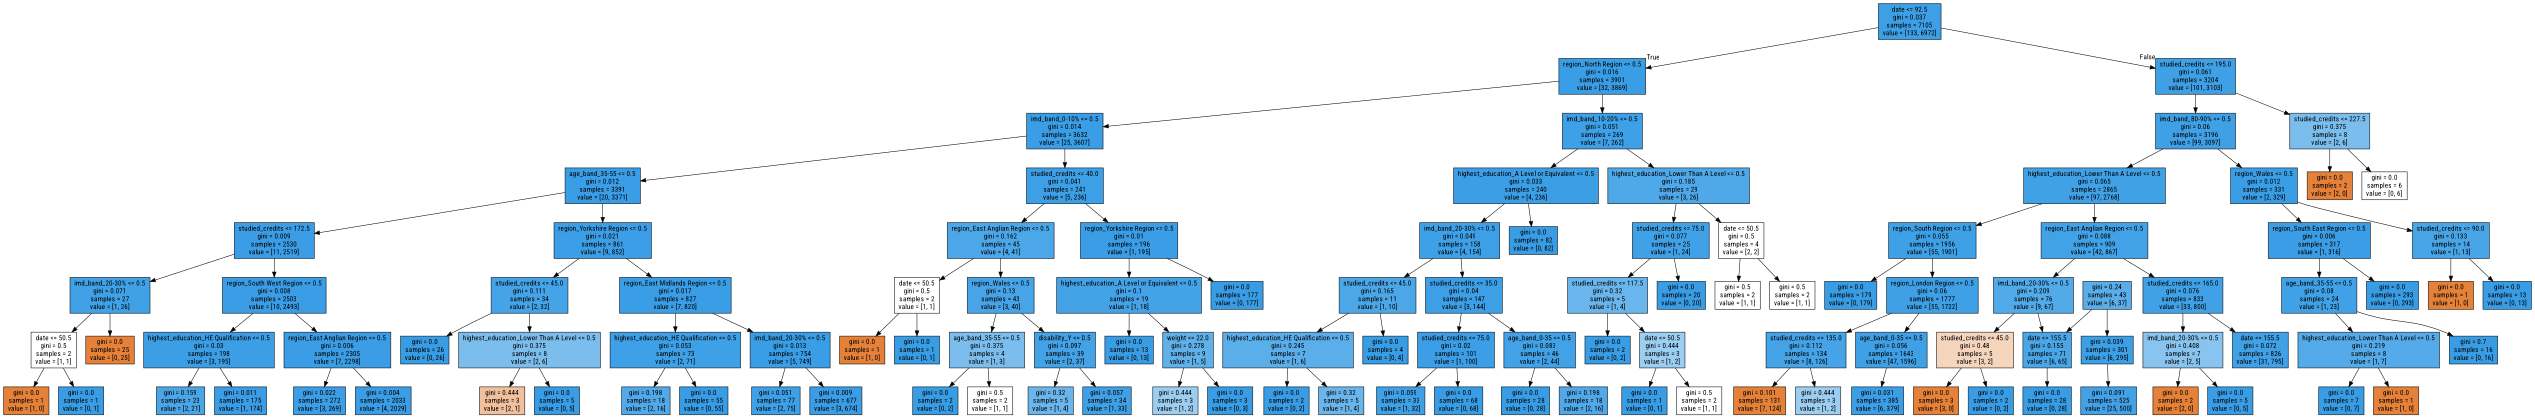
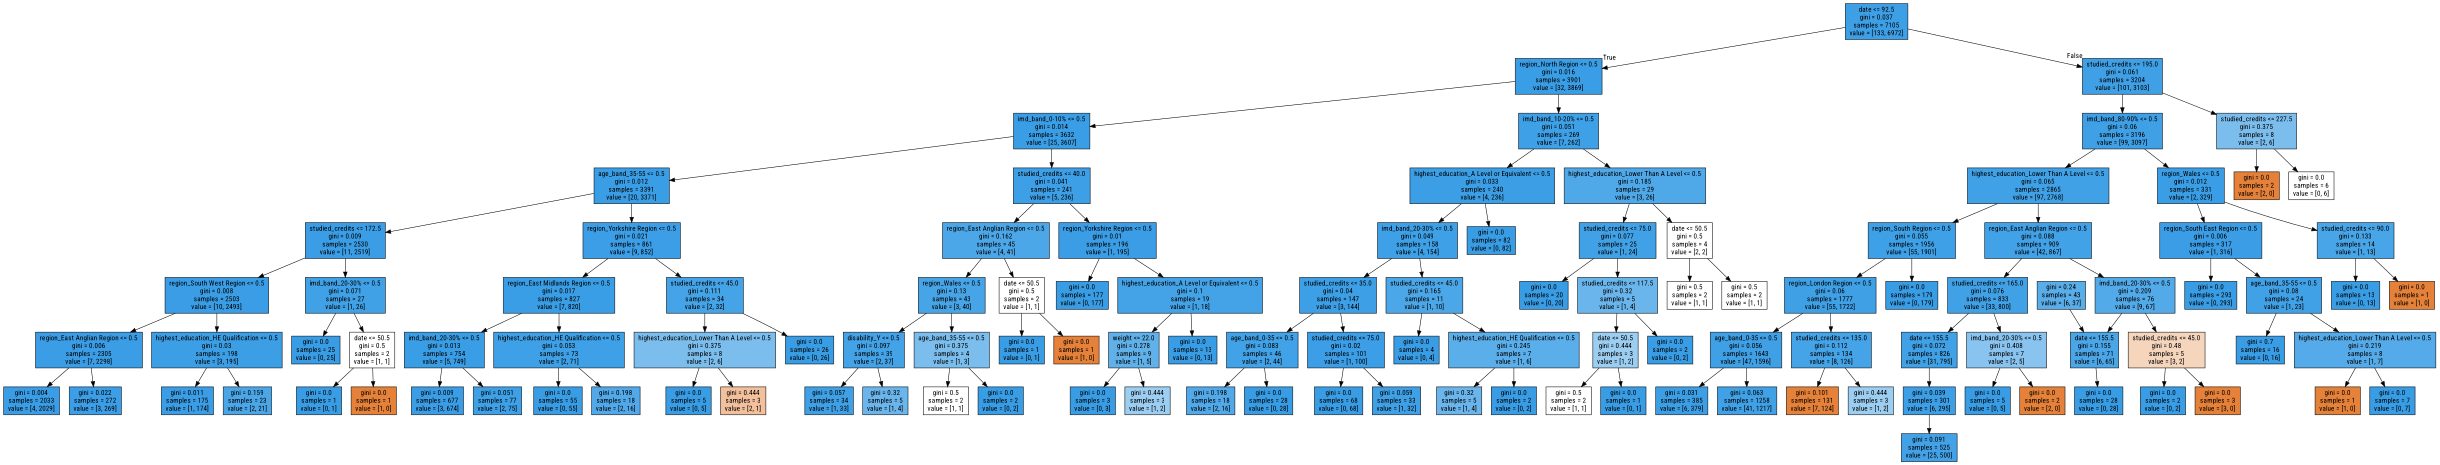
  digraph {
    fontname="Roboto Condensed"
    node [color=black fillcolor="#399de5ff" fontname="Roboto Condensed" shape=box style=filled]
    edge [fontname="Roboto Condensed"]
    n1 [fillcolor="#399de5fa" label="date <= 92.5\ngini = 0.037\nsamples = 7105\nvalue = [133, 6972]"]
    n2 [fillcolor="#399de5fd" label="region_North Region <= 0.5\ngini = 0.016\nsamples = 3901\nvalue = [32, 3869]"]
    n3 [fillcolor="#399de5f7" label="studied_credits <= 195.0\ngini = 0.061\nsamples = 3204\nvalue = [101, 3103]"]
    n4 [fillcolor="#399de5fd" label="imd_band_0-10% <= 0.5\ngini = 0.014\nsamples = 3632\nvalue = [25, 3607]"]
    n5 [fillcolor="#399de5f8" label="imd_band_10-20% <= 0.5\ngini = 0.051\nsamples = 269\nvalue = [7, 262]"]
    n6 [fillcolor="#399de5f7" label="imd_band_80-90% <= 0.5\ngini = 0.06\nsamples = 3196\nvalue = [99, 3097]"]
    n7 [fillcolor="#399de5aa" label="studied_credits <= 227.5\ngini = 0.375\nsamples = 8\nvalue = [2, 6]"]
    n8 [fillcolor="#399de5fd" label="age_band_35-55 <= 0.5\ngini = 0.012\nsamples = 3391\nvalue = [20, 3371]"]
    n9 [fillcolor="#399de5fa" label="studied_credits <= 40.0\ngini = 0.041\nsamples = 241\nvalue = [5, 236]"]
    n10 [fillcolor="#399de5fb" label="highest_education_A Level or Equivalent <= 0.5\ngini = 0.033\nsamples = 240\nvalue = [4, 236]"]
    n11 [fillcolor="#399de5e2" label="highest_education_Lower Than A Level <= 0.5\ngini = 0.185\nsamples = 29\nvalue = [3, 26]"]
    n12 [fillcolor="#399de5fe" label="studied_credits <= 172.5\ngini = 0.009\nsamples = 2530\nvalue = [11, 2519]"]
    n13 [fillcolor="#399de5fc" label="region_Yorkshire Region <= 0.5\ngini = 0.021\nsamples = 861\nvalue = [9, 852]"]
    n14 [fillcolor="#399de5e6" label="region_East Anglian Region <= 0.5\ngini = 0.162\nsamples = 45\nvalue = [4, 41]"]
    n15 [fillcolor="#399de5fe" label="region_Yorkshire Region <= 0.5\ngini = 0.01\nsamples = 196\nvalue = [1, 195]"]
    n16 [fillcolor="#399de5fe" label="region_South West Region <= 0.5\ngini = 0.008\nsamples = 2503\nvalue = [10, 2493]"]
    n17 [fillcolor="#399de5f5" label="imd_band_20-30% <= 0.5\ngini = 0.071\nsamples = 27\nvalue = [1, 26]"]
    n18 [fillcolor="#399de5fd" label="region_East Midlands Region <= 0.5\ngini = 0.017\nsamples = 827\nvalue = [7, 820]"]
    n19 [fillcolor="#399de5ef" label="studied_credits <= 45.0\ngini = 0.111\nsamples = 34\nvalue = [2, 32]"]
    n20 [fillcolor="#399de5fe" label="region_East Anglian Region <= 0.5\ngini = 0.006\nsamples = 2305\nvalue = [7, 2298]"]
    n21 [fillcolor="#399de5fb" label="highest_education_HE Qualification <= 0.5\ngini = 0.03\nsamples = 198\nvalue = [3, 195]"]
-   n22 [fillcolor="#e58139ff" label="gini = 0.0\nsamples = 25\nvalue = [0, 25]"]
+   n22 [label="gini = 0.0\nsamples = 25\nvalue = [0, 25]"]
    n23 [fillcolor="#e5813900" label="date <= 50.5\ngini = 0.5\nsamples = 2\nvalue = [1, 1]"]
    n24 [fillcolor="#399de5fe" label="gini = 0.004\nsamples = 2033\nvalue = [4, 2029]"]
    n25 [fillcolor="#399de5fc" label="gini = 0.022\nsamples = 272\nvalue = [3, 269]"]
    n26 [fillcolor="#399de5fe" label="gini = 0.011\nsamples = 175\nvalue = [1, 174]"]
    n27 [fillcolor="#399de5e7" label="gini = 0.159\nsamples = 23\nvalue = [2, 21]"]
    n28 [label="gini = 0.0\nsamples = 1\nvalue = [0, 1]"]
    n29 [fillcolor="#e58139ff" label="gini = 0.0\nsamples = 1\nvalue = [1, 0]"]
    n30 [fillcolor="#399de5fd" label="imd_band_20-30% <= 0.5\ngini = 0.013\nsamples = 754\nvalue = [5, 749]"]
    n31 [fillcolor="#399de5f8" label="highest_education_HE Qualification <= 0.5\ngini = 0.053\nsamples = 73\nvalue = [2, 71]"]
    n32 [fillcolor="#399de5aa" label="highest_education_Lower Than A Level <= 0.5\ngini = 0.375\nsamples = 8\nvalue = [2, 6]"]
    n33 [label="gini = 0.0\nsamples = 26\nvalue = [0, 26]"]
    n34 [fillcolor="#399de5fe" label="gini = 0.009\nsamples = 677\nvalue = [3, 674]"]
    n35 [fillcolor="#399de5f8" label="gini = 0.051\nsamples = 77\nvalue = [2, 75]"]
    n36 [label="gini = 0.0\nsamples = 55\nvalue = [0, 55]"]
    n37 [fillcolor="#399de5df" label="gini = 0.198\nsamples = 18\nvalue = [2, 16]"]
    n38 [label="gini = 0.0\nsamples = 5\nvalue = [0, 5]"]
    n39 [fillcolor="#e581397f" label="gini = 0.444\nsamples = 3\nvalue = [2, 1]"]
    n40 [fillcolor="#399de5ec" label="region_Wales <= 0.5\ngini = 0.13\nsamples = 43\nvalue = [3, 40]"]
    n41 [fillcolor="#e5813900" label="date <= 50.5\ngini = 0.5\nsamples = 2\nvalue = [1, 1]"]
    n42 [label="gini = 0.0\nsamples = 177\nvalue = [0, 177]"]
    n43 [fillcolor="#399de5f1" label="highest_education_A Level or Equivalent <= 0.5\ngini = 0.1\nsamples = 19\nvalue = [1, 18]"]
    n44 [fillcolor="#399de5f1" label="disability_Y <= 0.5\ngini = 0.097\nsamples = 39\nvalue = [2, 37]"]
    n45 [fillcolor="#399de5aa" label="age_band_35-55 <= 0.5\ngini = 0.375\nsamples = 4\nvalue = [1, 3]"]
    n46 [label="gini = 0.0\nsamples = 1\nvalue = [0, 1]"]
    n47 [fillcolor="#e58139ff" label="gini = 0.0\nsamples = 1\nvalue = [1, 0]"]
    n48 [fillcolor="#399de5f7" label="gini = 0.057\nsamples = 34\nvalue = [1, 33]"]
    n49 [fillcolor="#399de5bf" label="gini = 0.32\nsamples = 5\nvalue = [1, 4]"]
    n50 [fillcolor="#e5813900" label="gini = 0.5\nsamples = 2\nvalue = [1, 1]"]
    n51 [label="gini = 0.0\nsamples = 2\nvalue = [0, 2]"]
    n52 [fillcolor="#399de5cc" label="weight <= 22.0\ngini = 0.278\nsamples = 9\nvalue = [1, 5]"]
    n53 [label="gini = 0.0\nsamples = 13\nvalue = [0, 13]"]
    n54 [label="gini = 0.0\nsamples = 3\nvalue = [0, 3]"]
    n55 [fillcolor="#399de57f" label="gini = 0.444\nsamples = 3\nvalue = [1, 2]"]
    n56 [fillcolor="#399de5f8" label="imd_band_20-30% <= 0.5\ngini = 0.049\nsamples = 158\nvalue = [4, 154]"]
    n57 [label="gini = 0.0\nsamples = 82\nvalue = [0, 82]"]
    n58 [fillcolor="#399de5f4" label="studied_credits <= 75.0\ngini = 0.077\nsamples = 25\nvalue = [1, 24]"]
    n59 [fillcolor="#e5813900" label="date <= 50.5\ngini = 0.5\nsamples = 4\nvalue = [2, 2]"]
    n60 [fillcolor="#399de5fa" label="studied_credits <= 35.0\ngini = 0.04\nsamples = 147\nvalue = [3, 144]"]
    n61 [fillcolor="#399de5e6" label="studied_credits <= 45.0\ngini = 0.165\nsamples = 11\nvalue = [1, 10]"]
    n62 [fillcolor="#399de5f3" label="age_band_0-35 <= 0.5\ngini = 0.083\nsamples = 46\nvalue = [2, 44]"]
    n63 [fillcolor="#399de5fc" label="studied_credits <= 75.0\ngini = 0.02\nsamples = 101\nvalue = [1, 100]"]
    n64 [label="gini = 0.0\nsamples = 4\nvalue = [0, 4]"]
    n65 [fillcolor="#399de5d4" label="highest_education_HE Qualification <= 0.5\ngini = 0.245\nsamples = 7\nvalue = [1, 6]"]
    n66 [fillcolor="#399de5df" label="gini = 0.198\nsamples = 18\nvalue = [2, 16]"]
    n67 [label="gini = 0.0\nsamples = 28\nvalue = [0, 28]"]
    n68 [label="gini = 0.0\nsamples = 68\nvalue = [0, 68]"]
    n69 [fillcolor="#399de5f7" label="gini = 0.059\nsamples = 33\nvalue = [1, 32]"]
    n70 [fillcolor="#399de5bf" label="gini = 0.32\nsamples = 5\nvalue = [1, 4]"]
    n71 [label="gini = 0.0\nsamples = 2\nvalue = [0, 2]"]
    n72 [label="gini = 0.0\nsamples = 20\nvalue = [0, 20]"]
    n73 [fillcolor="#399de5bf" label="studied_credits <= 117.5\ngini = 0.32\nsamples = 5\nvalue = [1, 4]"]
    n74 [fillcolor="#e5813900" label="gini = 0.5\nsamples = 2\nvalue = [1, 1]"]
    n75 [fillcolor="#e5813900" label="gini = 0.5\nsamples = 2\nvalue = [1, 1]"]
    n76 [fillcolor="#399de57f" label="date <= 50.5\ngini = 0.444\nsamples = 3\nvalue = [1, 2]"]
    n77 [label="gini = 0.0\nsamples = 2\nvalue = [0, 2]"]
    n78 [fillcolor="#e5813900" label="gini = 0.5\nsamples = 2\nvalue = [1, 1]"]
    n79 [label="gini = 0.0\nsamples = 1\nvalue = [0, 1]"]
    n80 [fillcolor="#399de5f6" label="highest_education_Lower Than A Level <= 0.5\ngini = 0.065\nsamples = 2865\nvalue = [97, 2768]"]
    n81 [fillcolor="#399de5fd" label="region_Wales <= 0.5\ngini = 0.012\nsamples = 331\nvalue = [2, 329]"]
    n82 [fillcolor="#e58139ff" label="gini = 0.0\nsamples = 2\nvalue = [2, 0]"]
    n83 [fillcolor="#e5813900" label="gini = 0.0\nsamples = 6\nvalue = [0, 6]"]
    n84 [fillcolor="#399de5f8" label="region_South Region <= 0.5\ngini = 0.055\nsamples = 1956\nvalue = [55, 1901]"]
    n85 [fillcolor="#399de5f3" label="region_East Anglian Region <= 0.5\ngini = 0.088\nsamples = 909\nvalue = [42, 867]"]
    n86 [fillcolor="#399de5fe" label="region_South East Region <= 0.5\ngini = 0.006\nsamples = 317\nvalue = [1, 316]"]
    n87 [fillcolor="#399de5eb" label="studied_credits <= 90.0\ngini = 0.133\nsamples = 14\nvalue = [1, 13]"]
    n88 [fillcolor="#399de5f7" label="region_London Region <= 0.5\ngini = 0.06\nsamples = 1777\nvalue = [55, 1722]"]
    n89 [label="gini = 0.0\nsamples = 179\nvalue = [0, 179]"]
    n90 [fillcolor="#399de5f4" label="studied_credits <= 165.0\ngini = 0.076\nsamples = 833\nvalue = [33, 800]"]
    n91 [fillcolor="#399de5dd" label="imd_band_20-30% <= 0.5\ngini = 0.209\nsamples = 76\nvalue = [9, 67]"]
    n92 [fillcolor="#399de5f7" label="age_band_0-35 <= 0.5\ngini = 0.056\nsamples = 1643\nvalue = [47, 1596]"]
    n93 [fillcolor="#399de5ef" label="studied_credits <= 135.0\ngini = 0.112\nsamples = 134\nvalue = [8, 126]"]
    n94 [fillcolor="#399de5fb" label="gini = 0.031\nsamples = 385\nvalue = [6, 379]"]
+   n95 [fillcolor="#399de5f6" label="gini = 0.063\nsamples = 1258\nvalue = [41, 1217]"]
    n96 [fillcolor="#e58139ff" label="gini = 0.101\nsamples = 131\nvalue = [7, 124]"]
    n97 [fillcolor="#399de57f" label="gini = 0.444\nsamples = 3\nvalue = [1, 2]"]
    n98 [fillcolor="#399de5f5" label="date <= 155.5\ngini = 0.072\nsamples = 826\nvalue = [31, 795]"]
    n99 [fillcolor="#399de599" label="imd_band_20-30% <= 0.5\ngini = 0.408\nsamples = 7\nvalue = [2, 5]"]
    n100 [fillcolor="#399de5e7" label="date <= 155.5\ngini = 0.155\nsamples = 71\nvalue = [6, 65]"]
    n101 [fillcolor="#e5813955" label="studied_credits <= 45.0\ngini = 0.48\nsamples = 5\nvalue = [3, 2]"]
    n102 [fillcolor="#399de5fa" label="gini = 0.039\nsamples = 301\nvalue = [6, 295]"]
    n103 [label="gini = 0.0\nsamples = 5\nvalue = [0, 5]"]
    n104 [fillcolor="#e58139ff" label="gini = 0.0\nsamples = 2\nvalue = [2, 0]"]
    n105 [fillcolor="#399de5f2" label="gini = 0.091\nsamples = 525\nvalue = [25, 500]"]
    n106 [label="gini = 0.0\nsamples = 28\nvalue = [0, 28]"]
    n107 [label="gini = 0.0\nsamples = 2\nvalue = [0, 2]"]
    n108 [fillcolor="#e58139ff" label="gini = 0.0\nsamples = 3\nvalue = [3, 0]"]
    n109 [fillcolor="#399de5d6" label="gini = 0.24\nsamples = 43\nvalue = [6, 37]"]
    n110 [label="gini = 0.0\nsamples = 293\nvalue = [0, 293]"]
    n111 [fillcolor="#399de5f4" label="age_band_35-55 <= 0.5\ngini = 0.08\nsamples = 24\nvalue = [1, 23]"]
    n112 [label="gini = 0.0\nsamples = 13\nvalue = [0, 13]"]
    n113 [fillcolor="#e58139ff" label="gini = 0.0\nsamples = 1\nvalue = [1, 0]"]
    n114 [label="gini = 0.7\nsamples = 16\nvalue = [0, 16]"]
    n115 [fillcolor="#399de5db" label="highest_education_Lower Than A Level <= 0.5\ngini = 0.219\nsamples = 8\nvalue = [1, 7]"]
    n116 [fillcolor="#e58139ff" label="gini = 0.0\nsamples = 1\nvalue = [1, 0]"]
    n117 [label="gini = 0.0\nsamples = 7\nvalue = [0, 7]"]
    n1 -> n2 [headlabel=True labelangle=45 labeldistance=2.5]
    n1 -> n3 [headlabel=False labelangle=-45 labeldistance=2.5]
    n2 -> n4
    n2 -> n5
    n3 -> n6
    n3 -> n7
    n4 -> n8
    n4 -> n9
    n5 -> n10
    n5 -> n11
    n6 -> n80
    n6 -> n81
    n7 -> n82
    n7 -> n83
    n8 -> n12
    n8 -> n13
    n9 -> n14
    n9 -> n15
    n10 -> n56
    n10 -> n57
    n11 -> n58
    n11 -> n59
    n12 -> n16
    n12 -> n17
    n13 -> n18
    n13 -> n19
    n14 -> n40
    n14 -> n41
    n15 -> n42
    n15 -> n43
    n16 -> n20
    n16 -> n21
    n17 -> n22
    n17 -> n23
    n18 -> n30
    n18 -> n31
    n19 -> n32
    n19 -> n33
    n20 -> n24
    n20 -> n25
    n21 -> n26
    n21 -> n27
    n23 -> n28
    n23 -> n29
    n30 -> n34
    n30 -> n35
    n31 -> n36
    n31 -> n37
    n32 -> n38
    n32 -> n39
    n40 -> n44
    n40 -> n45
    n41 -> n46
    n41 -> n47
    n43 -> n52
    n43 -> n53
    n44 -> n48
    n44 -> n49
    n45 -> n50
    n45 -> n51
    n52 -> n54
    n52 -> n55
    n56 -> n60
    n56 -> n61
    n58 -> n72
    n58 -> n73
    n59 -> n74
    n59 -> n75
    n60 -> n62
    n60 -> n63
    n61 -> n64
    n61 -> n65
    n62 -> n66
    n62 -> n67
    n63 -> n68
    n63 -> n69
    n65 -> n70
    n65 -> n71
    n73 -> n76
    n73 -> n77
    n76 -> n78
    n76 -> n79
    n80 -> n84
    n80 -> n85
    n81 -> n86
    n81 -> n87
    n84 -> n88
    n84 -> n89
    n85 -> n90
    n85 -> n91
    n86 -> n110
    n86 -> n111
    n87 -> n112
    n87 -> n113
    n88 -> n92
    n88 -> n93
    n90 -> n98
    n90 -> n99
    n91 -> n100
    n91 -> n101
    n92 -> n94
+   n92 -> n95
    n93 -> n96
    n93 -> n97
-   n109 -> n102
+   n98 -> n102
    n99 -> n103
    n99 -> n104
    n100 -> n106
    n101 -> n107
    n101 -> n108
    n102 -> n105
    n109 -> n100
    n111 -> n114
    n111 -> n115
    n115 -> n116
    n115 -> n117
  }
